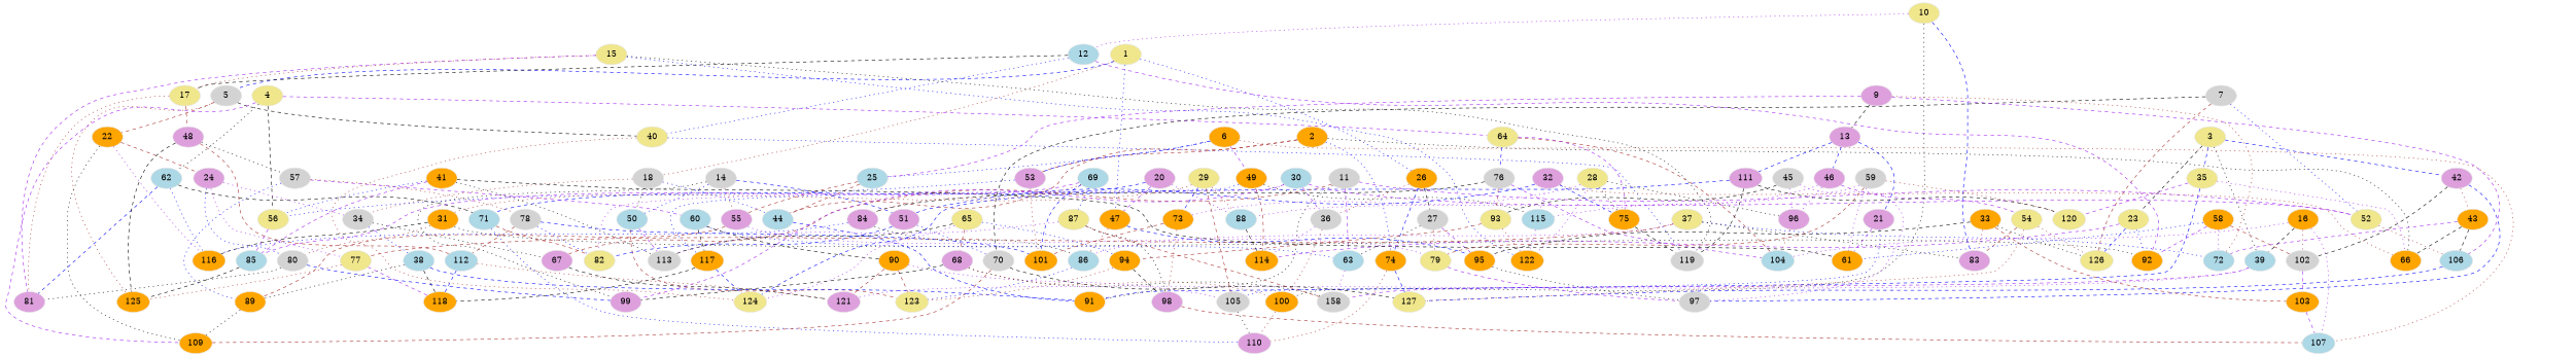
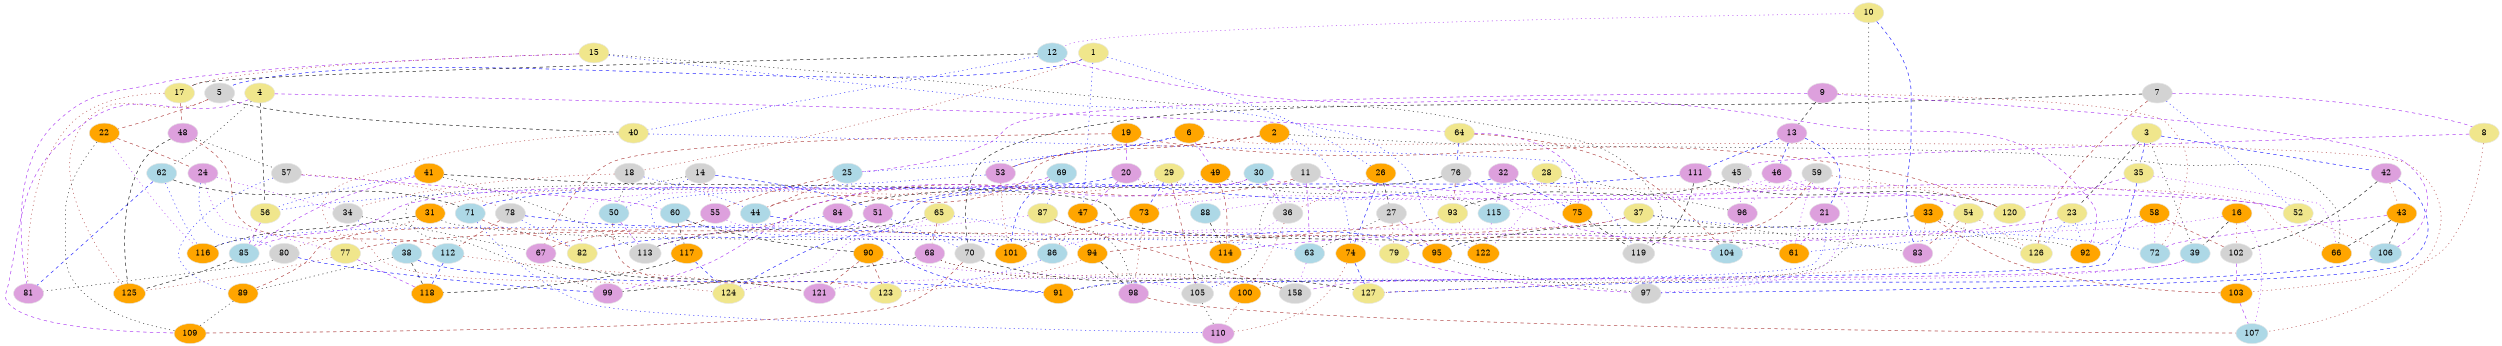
  graph {
    node [color=gray90 fillcolor=orange style=filled]
    edge [color=brown style=dashed]
    1 [fillcolor=khaki]
    5 [fillcolor=lightgrey]
    18 [fillcolor=lightgrey]
    26
    47
    22
    40 [fillcolor=khaki]
    125
    44 [fillcolor=lightblue]
    50 [fillcolor=lightblue]
    34 [fillcolor=lightgrey]
    74
    27 [fillcolor=lightgrey]
    36 [fillcolor=lightgrey]
    95
    86 [fillcolor=lightblue]
    2
    53 [fillcolor=plum]
    66
    91
    56 [fillcolor=khaki]
    101
    127 [fillcolor=khaki]
    110 [fillcolor=plum]
    3 [fillcolor=khaki]
    23 [fillcolor=khaki]
    35 [fillcolor=khaki]
    39 [fillcolor=lightblue]
    42 [fillcolor=plum]
    126 [fillcolor=khaki]
    92
    114
    120 [fillcolor=khaki]
    n34 [fillcolor=lightgrey label=158]
    121 [fillcolor=plum]
    102 [fillcolor=lightgrey]
    43
    97 [fillcolor=lightgrey]
    4 [fillcolor=khaki]
    62 [fillcolor=lightblue]
    64 [fillcolor=khaki]
    109
    85 [fillcolor=lightblue]
    81 [fillcolor=plum]
    71 [fillcolor=lightblue]
    116
    104 [fillcolor=lightblue]
    75
    76 [fillcolor=lightgrey]
    24 [fillcolor=plum]
    119 [fillcolor=lightgrey]
    124 [fillcolor=khaki]
    6
    25 [fillcolor=lightblue]
    49
    107 [fillcolor=lightblue]
    55 [fillcolor=plum]
    115 [fillcolor=lightblue]
    117
    7 [fillcolor=lightgrey]
+   8 [fillcolor=khaki]
    52 [fillcolor=khaki]
    70 [fillcolor=lightgrey]
    45 [fillcolor=lightgrey]
    103
    106 [fillcolor=lightblue]
    67 [fillcolor=plum]
+   19
    20 [fillcolor=plum]
    96 [fillcolor=plum]
    93 [fillcolor=khaki]
    9 [fillcolor=plum]
    13 [fillcolor=plum]
    72 [fillcolor=lightblue]
    21 [fillcolor=plum]
    46 [fillcolor=plum]
    111 [fillcolor=plum]
    10 [fillcolor=khaki]
    12 [fillcolor=lightblue]
    83 [fillcolor=plum]
    100
    17 [fillcolor=khaki]
    61
    105 [fillcolor=lightgrey]
    11 [fillcolor=lightgrey]
    63 [fillcolor=lightblue]
    48 [fillcolor=plum]
    54 [fillcolor=khaki]
    14 [fillcolor=lightgrey]
    51 [fillcolor=plum]
    99 [fillcolor=plum]
    113 [fillcolor=lightgrey]
    123 [fillcolor=khaki]
    82 [fillcolor=khaki]
    79 [fillcolor=khaki]
    89
    15 [fillcolor=khaki]
    122
    16
    57 [fillcolor=lightgrey]
    112 [fillcolor=lightblue]
    38 [fillcolor=lightblue]
    88 [fillcolor=lightblue]
    77 [fillcolor=khaki]
    80 [fillcolor=lightgrey]
    118
    28 [fillcolor=khaki]
    73
    98 [fillcolor=plum]
    29 [fillcolor=khaki]
    31
    30 [fillcolor=lightblue]
    32 [fillcolor=plum]
    33
    37 [fillcolor=khaki]
    41
    94
    60 [fillcolor=lightblue]
    78 [fillcolor=lightgrey]
    90
    58
    59 [fillcolor=lightgrey]
    84 [fillcolor=plum]
    65 [fillcolor=khaki]
    68 [fillcolor=plum]
    69 [fillcolor=lightblue]
    87 [fillcolor=khaki]
    1 -- 5 [color=blue]
    1 -- 18 [style=dotted]
    1 -- 26 [color=blue style=dotted]
    1 -- 47 [color=blue style=dotted]
    5 -- 22
    5 -- 40 [color=black]
    5 -- 125 [style=dotted]
    18 -- 44 [color=blue style=dotted]
    18 -- 50 [color=black style=dotted]
    18 -- 34 [style=dotted]
    26 -- 74 [color=blue]
    26 -- 27 [color=black]
    26 -- 36 [style=dotted]
    47 -- 95 [color=blue]
    47 -- 86 [style=dotted]
    22 -- 109 [color=black style=dotted]
    22 -- 116 [color=purple style=dotted]
    22 -- 24
    40 -- 119 [color=blue style=dotted]
    40 -- 124 [style=dotted]
    44 -- 91 [color=blue]
    50 -- 113 [color=purple]
    50 -- 123
    34 -- 67 [color=black style=dotted]
    34 -- 38 [color=blue style=dotted]
    74 -- 127 [color=blue]
    74 -- 110 [style=dotted]
    27 -- 95 [color=purple]
    27 -- 63 [color=black style=dotted]
    27 -- 79 [style=dotted]
    36 -- 114 [color=purple style=dotted]
    36 -- 100 [style=dotted]
    95 -- 97 [color=black style=dotted]
    86 -- 123 [color=blue style=dotted]
    2 -- 44
    2 -- 74 [color=blue style=dotted]
    2 -- 53
    2 -- 66 [color=black style=dotted]
    53 -- 56 [color=blue style=dotted]
    53 -- 101 [style=dotted]
    56 -- 85 [color=purple]
    3 -- 23 [color=black]
    3 -- 35 [color=blue]
    3 -- 39 [color=black style=dotted]
    3 -- 42 [color=blue]
-   23 -- 126 [color=blue]
+   23 -- 126 [color=blue style=dotted]
    23 -- 92 [color=blue style=dotted]
    23 -- 114 [color=purple]
    35 -- 66 [color=purple style=dotted]
    35 -- 91 [color=blue]
    35 -- 120 [color=purple]
    39 -- n34 [color=purple]
    39 -- 121 [color=purple style=dotted]
    42 -- 102 [color=black]
    42 -- 43 [style=dotted]
    42 -- 97 [color=blue]
    102 -- 103 [color=purple]
    43 -- 66 [color=black]
    43 -- 106 [color=black]
    43 -- 72 [color=purple]
    4 -- 56 [color=black]
    4 -- 62 [color=black style=dotted]
    4 -- 64 [color=purple]
    4 -- 109 [color=purple]
    62 -- 81 [color=blue]
    62 -- 71 [color=black]
    62 -- 116 [color=blue style=dotted]
    64 -- 104
    64 -- 75 [color=purple]
    64 -- 76 [color=blue]
    85 -- 125 [color=black]
    71 -- 110 [color=blue style=dotted]
    71 -- 82
    75 -- 119 [color=black]
    76 -- 104 [color=purple]
    76 -- 93
    76 -- 84 [color=black]
    24 -- 34 [color=purple style=dotted]
    24 -- 77 [color=purple style=dotted]
    24 -- 80 [color=blue style=dotted]
    6 -- 53 [color=blue]
    6 -- 25 [color=blue style=dotted]
    6 -- 49 [color=purple]
    6 -- 107 [style=dotted]
    25 -- 44
    25 -- 55
    49 -- 114
    49 -- 115 [color=black style=dotted]
    49 -- 117 [color=blue style=dotted]
    55 -- 79 [color=purple style=dotted]
    55 -- 89
    115 -- 122 [color=purple style=dotted]
    117 -- 124 [color=blue]
    117 -- 118 [color=black]
    7 -- 126
+   7 -- 8 [color=purple]
    7 -- 52 [color=blue style=dotted]
    7 -- 70 [color=black]
+   8 -- 45 [color=purple]
+   8 -- 103 [style=dotted]
    52 -- 106 [style=dotted]
    70 -- 127 [color=black]
    70 -- 109
    45 -- 97 [color=purple style=dotted]
    45 -- 96 [color=purple style=dotted]
    45 -- 93 [color=black]
    103 -- 107 [color=purple]
    106 -- 127 [color=blue]
    67 -- 121 [color=black]
+   19 -- 120
+   19 -- 67
+   19 -- 20 [color=purple]
    20 -- 47 [color=purple]
    20 -- 71 [color=blue]
    20 -- 88 [color=purple style=dotted]
    96 -- 104 [style=dotted]
    93 -- 122 [style=dotted]
    93 -- 94
    9 -- 25 [color=purple]
    9 -- 106 [color=purple]
    9 -- 13 [color=black]
    9 -- 72 [style=dotted]
    13 -- 21 [color=blue]
    13 -- 46 [color=blue]
    13 -- 111 [color=blue]
    21 -- 61 [color=purple]
    21 -- 105 [color=blue style=dotted]
    46 -- 115 [color=purple style=dotted]
    46 -- 96 [color=purple style=dotted]
    46 -- 54 [color=purple]
    111 -- 120 [color=black]
    111 -- 119 [color=black]
    111 -- 124 [color=blue]
    10 -- 12 [color=purple style=dotted]
    10 -- 83 [color=blue]
    10 -- 100 [color=black style=dotted]
    12 -- 40 [color=blue style=dotted]
    12 -- 92 [color=purple]
    12 -- 17 [color=black]
    100 -- 110 [style=dotted]
    17 -- 81 [style=dotted]
    17 -- 48
    105 -- 110 [color=black style=dotted]
    11 -- 91 [color=black style=dotted]
    11 -- 52 [color=purple]
    11 -- 67
    11 -- 63 [color=purple]
    63 -- n34 [color=purple style=dotted]
    48 -- 125 [color=black]
    48 -- 57 [color=black style=dotted]
    48 -- 112
    54 -- 127 [style=dotted]
    54 -- 126 [style=dotted]
    54 -- 83
    14 -- 50 [color=blue style=dotted]
    14 -- 55 [style=dotted]
    14 -- 51 [color=blue]
    14 -- 99 [color=black style=dotted]
    51 -- 70 [color=blue style=dotted]
    51 -- 82 [color=blue]
    79 -- 97 [color=purple]
    89 -- 109 [color=black style=dotted]
    15 -- 81 [color=purple]
    15 -- 119 [color=black style=dotted]
    15 -- 17 [style=dotted]
    15 -- 122 [color=blue style=dotted]
    16 -- 39 [color=black]
    16 -- 102 [style=dotted]
    16 -- 104 [color=purple style=dotted]
    16 -- 107 [color=purple style=dotted]
    57 -- 89 [color=blue style=dotted]
    57 -- 60 [color=purple]
    57 -- 78 [style=dotted]
    112 -- 121 [style=dotted]
    112 -- 118 [color=blue]
    38 -- 91 [color=blue]
    38 -- 89 [color=black style=dotted]
    38 -- 118 [color=black]
    88 -- 114 [color=black]
    77 -- 125 [style=dotted]
    77 -- 118 [color=purple]
    80 -- 81 [color=black style=dotted]
    80 -- 99 [color=blue]
    28 -- 75 [color=black style=dotted]
    28 -- 96 [color=black style=dotted]
    28 -- 122 [color=purple style=dotted]
    28 -- 73 [color=purple style=dotted]
    73 -- 101
    73 -- 98 [style=dotted]
    98 -- 107
    29 -- 105
    29 -- 88 [style=dotted]
    29 -- 73 [color=blue]
    29 -- 31 [style=dotted]
    31 -- 92 [color=black style=dotted]
    31 -- 116 [color=black]
    31 -- 80 [style=dotted]
    30 -- 36 [color=purple]
    30 -- 52 [color=purple]
    30 -- 99 [color=purple]
    30 -- 82 [color=purple style=dotted]
    32 -- 66 [style=dotted]
    32 -- 75 [color=blue]
    32 -- 115 [color=purple style=dotted]
    32 -- 51 [color=blue]
    33 -- 95 [color=black]
    33 -- 126 [color=black style=dotted]
    33 -- 103
    33 -- 83 [style=dotted]
    37 -- 86 [color=purple style=dotted]
    37 -- 72 [color=blue style=dotted]
    37 -- 83 [color=black style=dotted]
    37 -- 77
    41 -- 56 [color=blue style=dotted]
    41 -- 85 [color=purple]
    41 -- 61 [color=black]
    41 -- 113 [color=black style=dotted]
    94 -- 123 [style=dotted]
    94 -- 98 [color=black]
    60 -- 117 [color=black]
    60 -- 63 [color=blue style=dotted]
    60 -- 90 [color=black]
    78 -- 101 [color=blue]
    78 -- 82 [color=blue style=dotted]
    78 -- 112
    90 -- 121
    90 -- 105 [color=purple style=dotted]
    90 -- 123
    58 -- 92 [color=purple]
    58 -- 102
    58 -- 72 [color=purple style=dotted]
    58 -- 61 [color=blue style=dotted]
    59 -- 120 [style=dotted]
    59 -- 61 [color=purple style=dotted]
    59 -- 79
    59 -- 88 [color=purple style=dotted]
    84 -- 86 [color=black style=dotted]
    84 -- 116 [color=blue style=dotted]
    65 -- 124 [color=purple style=dotted]
    65 -- 113 [color=black]
    65 -- 94 [color=blue style=dotted]
    65 -- 68
    68 -- n34 [color=black style=dotted]
    68 -- 100 [style=dotted]
    68 -- 99 [color=black]
    69 -- 101 [color=blue]
    69 -- 85 [color=purple]
    69 -- 84 [style=dotted]
    69 -- 87 [color=blue style=dotted]
    87 -- n34
    87 -- 113 [color=purple style=dotted]
    87 -- 98 [color=black style=dotted]
  }
